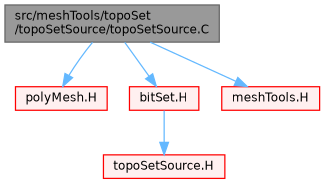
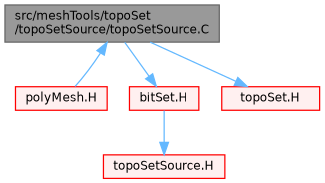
  digraph {
    node [color=red fillcolor="#FFF0F0" fontname=Helvetica fontsize=10 shape=box style=filled]
    edge [color=steelblue1 fontname=Helvetica fontsize=10 labelfontname=Helvetica labelfontsize=10 style=solid]
    n1 [color=gray40 fillcolor=grey60 fontcolor=black height=0.2 label="src/meshTools/topoSet\l/topoSetSource/topoSetSource.C" width=0.4]
    n2 [height=0.2 label="polyMesh.H" width=0.4]
    n3 [height=0.2 label="bitSet.H" width=0.4]
-   n4 [height=0.2 label="meshTools.H" width=0.4]
+   n4 [height=0.2 label="topoSet.H" width=0.4]
    n5 [height=0.2 label="topoSetSource.H" width=0.4]
-   n1 -> n2
+   n2 -> n1
    n1 -> n3
    n1 -> n4
    n3 -> n5
  }
